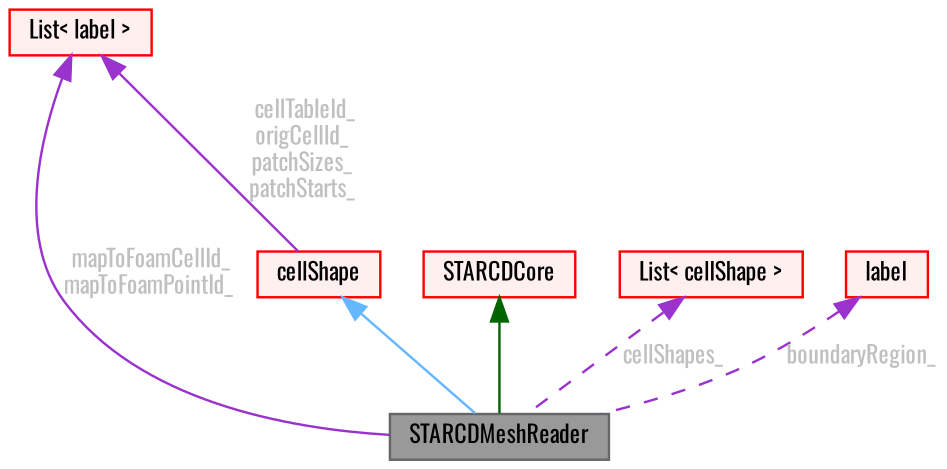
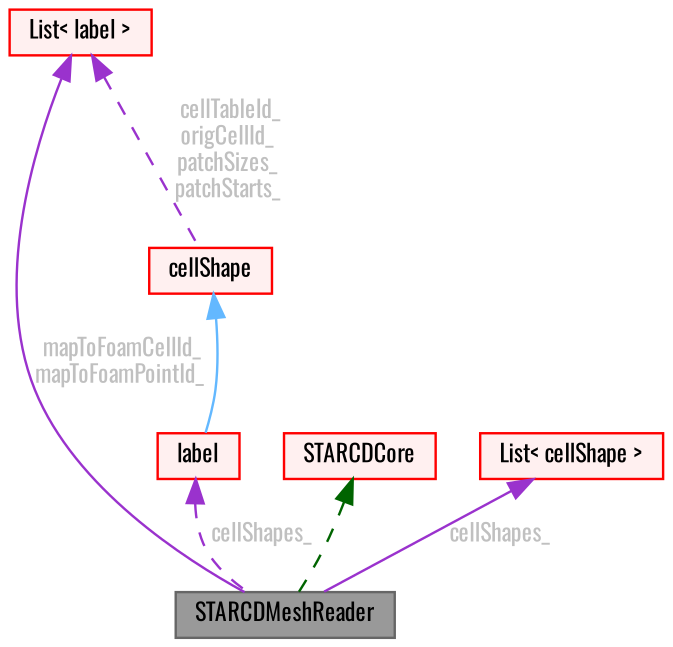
  digraph {
    fontname=Oswald
    node [color=red fillcolor="#FFF0F0" fontname=Oswald fontsize=10 shape=box style=filled]
    edge [color=darkorchid3 dir=back fontname=Oswald fontsize=10 labelfontname=Helvetica labelfontsize=10 style=solid fontcolor=grey]
    n1 [color=gray40 fillcolor=grey60 fontcolor=black height=0.2 label=STARCDMeshReader width=0.4]
    n2 [height=0.2 label=cellShape width=0.4]
    n3 [height=0.2 label="List\< label \>" width=0.4]
    n4 [height=0.2 label=STARCDCore width=0.4]
    n5 [height=0.2 label="List\< cellShape \>" width=0.4]
    n6 [height=0.2 label=label width=0.4]
-   n2 -> n1 [color=steelblue1 fontcolor=""]
+   n2 -> n6 [color=steelblue1 fontcolor=""]
    n3 -> n1 [label=" mapToFoamCellId_\nmapToFoamPointId_"]
-   n3 -> n2 [label=" cellTableId_\norigCellId_\npatchSizes_\npatchStarts_"]
-   n4 -> n1 [color=darkgreen fontcolor=""]
-   n5 -> n1 [label=" cellShapes_" style=dashed]
-   n6 -> n1 [label=" boundaryRegion_" style=dashed]
+   n3 -> n2 [label=" cellTableId_\norigCellId_\npatchSizes_\npatchStarts_" style=dashed]
+   n4 -> n1 [color=darkgreen style=dashed fontcolor=""]
+   n5 -> n1 [label=" cellShapes_"]
+   n6 -> n1 [label=" cellShapes_" style=dashed]
  }
